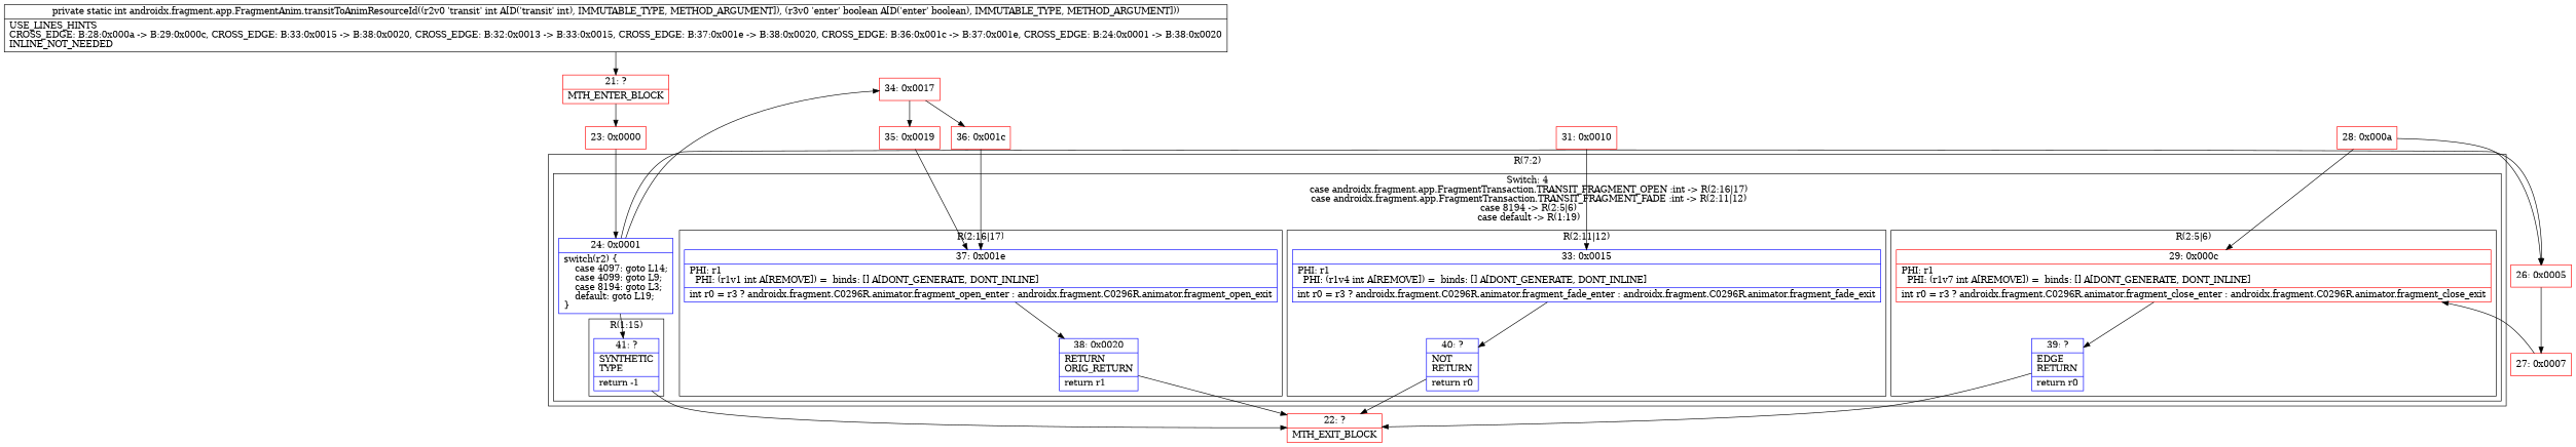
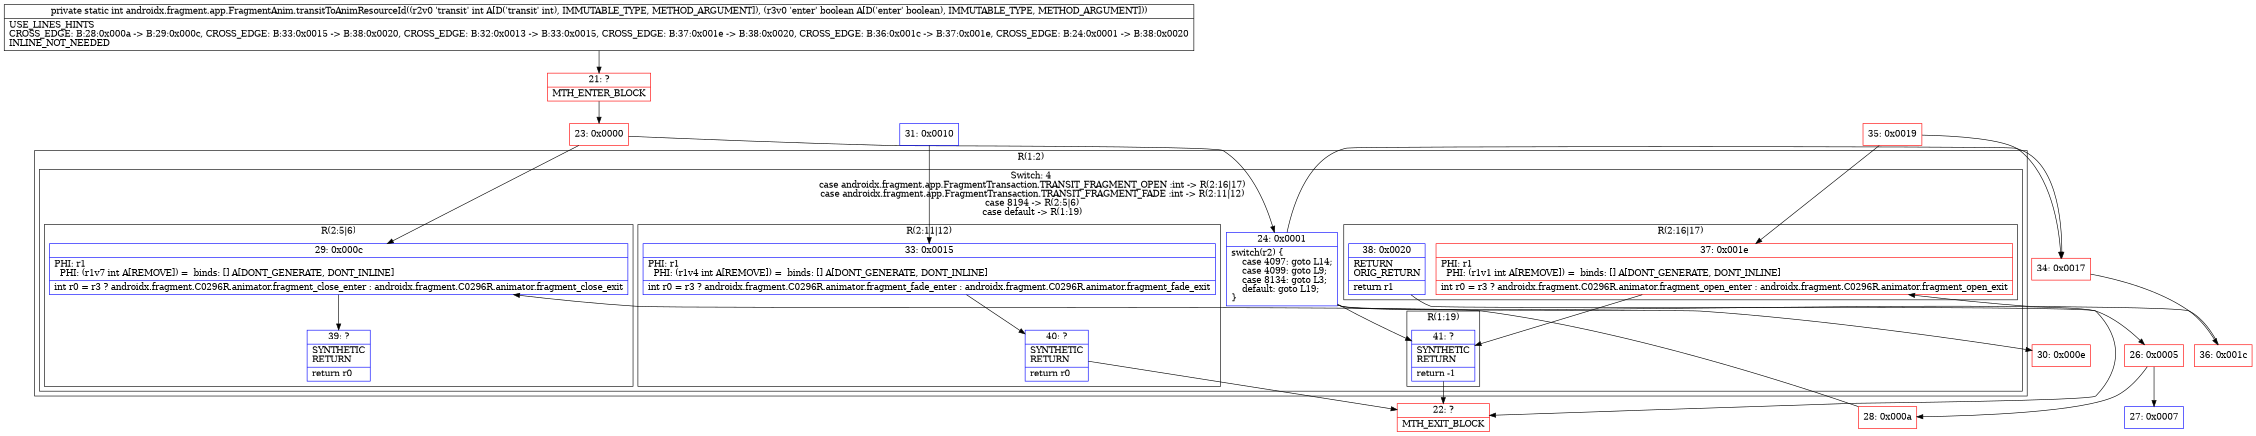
  digraph {
    node [color=red shape=record]
-   n1 [color=blue label="{37\:\ 0x001e|PHI: r1 \l  PHI: (r1v1 int A[REMOVE]) =  binds: [] A[DONT_GENERATE, DONT_INLINE]\l|int r0 = r3 ? androidx.fragment.C0296R.animator.fragment_open_enter : androidx.fragment.C0296R.animator.fragment_open_exit\l}"]
+   n1 [label="{37\:\ 0x001e|PHI: r1 \l  PHI: (r1v1 int A[REMOVE]) =  binds: [] A[DONT_GENERATE, DONT_INLINE]\l|int r0 = r3 ? androidx.fragment.C0296R.animator.fragment_open_enter : androidx.fragment.C0296R.animator.fragment_open_exit\l}"]
    n2 [color=blue label="{38\:\ 0x0020|RETURN\lORIG_RETURN\l|return r1\l}"]
    n3 [color=blue label="{33\:\ 0x0015|PHI: r1 \l  PHI: (r1v4 int A[REMOVE]) =  binds: [] A[DONT_GENERATE, DONT_INLINE]\l|int r0 = r3 ? androidx.fragment.C0296R.animator.fragment_fade_enter : androidx.fragment.C0296R.animator.fragment_fade_exit\l}"]
-   n4 [color=blue label="{40\:\ ?|NOT\lRETURN\l|return r0\l}"]
-   n5 [label="{29\:\ 0x000c|PHI: r1 \l  PHI: (r1v7 int A[REMOVE]) =  binds: [] A[DONT_GENERATE, DONT_INLINE]\l|int r0 = r3 ? androidx.fragment.C0296R.animator.fragment_close_enter : androidx.fragment.C0296R.animator.fragment_close_exit\l}"]
-   n6 [color=blue label="{39\:\ ?|EDGE\lRETURN\l|return r0\l}"]
-   n7 [color=blue label="{41\:\ ?|SYNTHETIC\lTYPE\l|return \-1\l}"]
-   n8 [color=blue label="{24\:\ 0x0001|switch(r2) \{\l    case 4097: goto L14;\l    case 4099: goto L9;\l    case 8194: goto L3;\l    default: goto L19;\l\}\l}"]
+   n4 [color=blue label="{40\:\ ?|SYNTHETIC\lRETURN\l|return r0\l}"]
+   n5 [color=blue label="{29\:\ 0x000c|PHI: r1 \l  PHI: (r1v7 int A[REMOVE]) =  binds: [] A[DONT_GENERATE, DONT_INLINE]\l|int r0 = r3 ? androidx.fragment.C0296R.animator.fragment_close_enter : androidx.fragment.C0296R.animator.fragment_close_exit\l}"]
+   n6 [color=blue label="{39\:\ ?|SYNTHETIC\lRETURN\l|return r0\l}"]
+   n7 [color=blue label="{41\:\ ?|SYNTHETIC\lRETURN\l|return \-1\l}"]
+   n8 [color=blue label="{24\:\ 0x0001|switch(r2) \{\l    case 4097: goto L14;\l    case 4099: goto L9;\l    case 8134: goto L3;\l    default: goto L19;\l\}\l}"]
    n9 [label="{22\:\ ?|MTH_EXIT_BLOCK\l}"]
    n10 [label="{26\:\ 0x0005}"]
+   n11 [label="{30\:\ 0x000e}"]
    n12 [label="{34\:\ 0x0017}"]
-   n13 [label="{27\:\ 0x0007}"]
+   n13 [color=blue label="{27\:\ 0x0007}"]
    n14 [label="{28\:\ 0x000a}"]
    n15 [label="{35\:\ 0x0019}"]
    n16 [label="{36\:\ 0x001c}"]
    n17 [label="{21\:\ ?|MTH_ENTER_BLOCK\l}"]
    n18 [label="{23\:\ 0x0000}"]
-   n19 [label="{31\:\ 0x0010}"]
+   n19 [color=blue label="{31\:\ 0x0010}"]
    n20 [label="{private static int androidx.fragment.app.FragmentAnim.transitToAnimResourceId((r2v0 'transit' int A[D('transit' int), IMMUTABLE_TYPE, METHOD_ARGUMENT]), (r3v0 'enter' boolean A[D('enter' boolean), IMMUTABLE_TYPE, METHOD_ARGUMENT]))  | USE_LINES_HINTS\lCROSS_EDGE: B:28:0x000a \-\> B:29:0x000c, CROSS_EDGE: B:33:0x0015 \-\> B:38:0x0020, CROSS_EDGE: B:32:0x0013 \-\> B:33:0x0015, CROSS_EDGE: B:37:0x001e \-\> B:38:0x0020, CROSS_EDGE: B:36:0x001c \-\> B:37:0x001e, CROSS_EDGE: B:24:0x0001 \-\> B:38:0x0020\lINLINE_NOT_NEEDED\l}" color=""]
    subgraph cluster_1 {
-     label="R(7:2)"
+     label="R(1:2)"
      subgraph cluster_2 {
        label="Switch: 4\n case androidx.fragment.app.FragmentTransaction.TRANSIT_FRAGMENT_OPEN :int -> R(2:16|17)\n case androidx.fragment.app.FragmentTransaction.TRANSIT_FRAGMENT_FADE :int -> R(2:11|12)\n case 8194 -> R(2:5|6)\n case default -> R(1:19)"
        n8
        subgraph cluster_3 {
          label="R(2:16|17)"
          n1
          n2
        }
        subgraph cluster_4 {
          label="R(2:11|12)"
          n3
          n4
        }
        subgraph cluster_5 {
          label="R(2:5|6)"
          n5
          n6
        }
        subgraph cluster_6 {
-         label="R(1:15)"
+         label="R(1:19)"
          n7
        }
      }
    }
-   n1 -> n2
+   n1 -> n7
    n2 -> n9
    n3 -> n4
    n4 -> n9
    n5 -> n6
-   n6 -> n9
    n7 -> n9
    n8 -> n7
    n8 -> n10
+   n8 -> n11
    n8 -> n12
    n10 -> n13
-   n14 -> n10
-   n12 -> n15
+   n10 -> n14
+   n15 -> n12
    n12 -> n16
-   n13 -> n5
+   n18 -> n5
    n14 -> n5
    n15 -> n1
    n16 -> n1
    n17 -> n18
    n18 -> n8
    n19 -> n3
    n20 -> n17
  }
